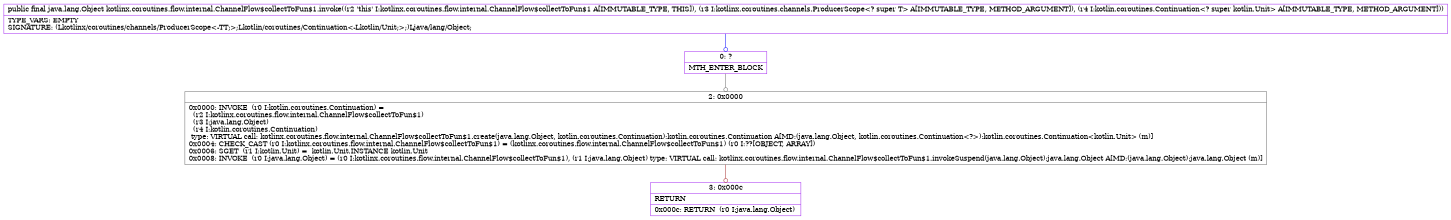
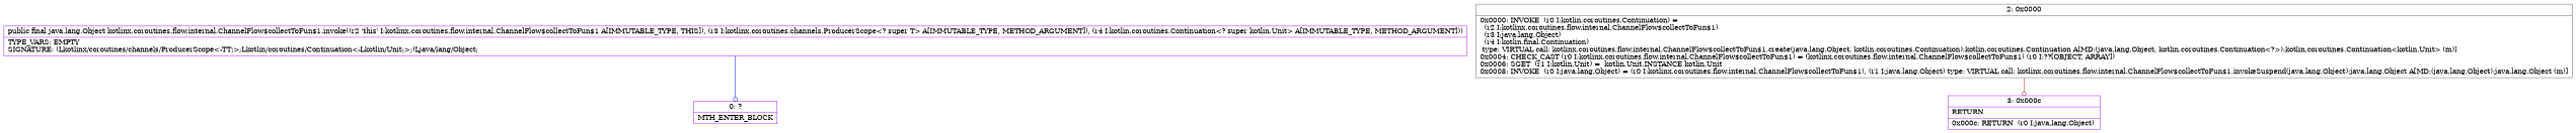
  digraph {
    node [color=purple shape=record]
    edge [arrowhead=odot]
    n1 [label="{0\:\ ?|MTH_ENTER_BLOCK\l}"]
-   n2 [color=gray40 label="{2\:\ 0x0000|0x0000: INVOKE  (r0 I:kotlin.coroutines.Continuation) = \l  (r2 I:kotlinx.coroutines.flow.internal.ChannelFlow$collectToFun$1)\l  (r3 I:java.lang.Object)\l  (r4 I:kotlin.coroutines.Continuation)\l type: VIRTUAL call: kotlinx.coroutines.flow.internal.ChannelFlow$collectToFun$1.create(java.lang.Object, kotlin.coroutines.Continuation):kotlin.coroutines.Continuation A[MD:(java.lang.Object, kotlin.coroutines.Continuation\<?\>):kotlin.coroutines.Continuation\<kotlin.Unit\> (m)]\l0x0004: CHECK_CAST (r0 I:kotlinx.coroutines.flow.internal.ChannelFlow$collectToFun$1) = (kotlinx.coroutines.flow.internal.ChannelFlow$collectToFun$1) (r0 I:??[OBJECT, ARRAY]) \l0x0006: SGET  (r1 I:kotlin.Unit) =  kotlin.Unit.INSTANCE kotlin.Unit \l0x0008: INVOKE  (r0 I:java.lang.Object) = (r0 I:kotlinx.coroutines.flow.internal.ChannelFlow$collectToFun$1), (r1 I:java.lang.Object) type: VIRTUAL call: kotlinx.coroutines.flow.internal.ChannelFlow$collectToFun$1.invokeSuspend(java.lang.Object):java.lang.Object A[MD:(java.lang.Object):java.lang.Object (m)]\l}"]
+   n2 [color=gray40 label="{2\:\ 0x0000|0x0000: INVOKE  (r0 I:kotlin.coroutines.Continuation) = \l  (r2 I:kotlinx.coroutines.flow.internal.ChannelFlow$collectToFun$1)\l  (r3 I:java.lang.Object)\l  (r4 I:kotlin.final.Continuation)\l type: VIRTUAL call: kotlinx.coroutines.flow.internal.ChannelFlow$collectToFun$1.create(java.lang.Object, kotlin.coroutines.Continuation):kotlin.coroutines.Continuation A[MD:(java.lang.Object, kotlin.coroutines.Continuation\<?\>):kotlin.coroutines.Continuation\<kotlin.Unit\> (m)]\l0x0004: CHECK_CAST (r0 I:kotlinx.coroutines.flow.internal.ChannelFlow$collectToFun$1) = (kotlinx.coroutines.flow.internal.ChannelFlow$collectToFun$1) (r0 I:??[OBJECT, ARRAY]) \l0x0006: SGET  (r1 I:kotlin.Unit) =  kotlin.Unit.INSTANCE kotlin.Unit \l0x0008: INVOKE  (r0 I:java.lang.Object) = (r0 I:kotlinx.coroutines.flow.internal.ChannelFlow$collectToFun$1), (r1 I:java.lang.Object) type: VIRTUAL call: kotlinx.coroutines.flow.internal.ChannelFlow$collectToFun$1.invokeSuspend(java.lang.Object):java.lang.Object A[MD:(java.lang.Object):java.lang.Object (m)]\l}"]
    n3 [label="{3\:\ 0x000c|RETURN\l|0x000c: RETURN  (r0 I:java.lang.Object) \l}"]
    n4 [label="{public final java.lang.Object kotlinx.coroutines.flow.internal.ChannelFlow$collectToFun$1.invoke((r2 'this' I:kotlinx.coroutines.flow.internal.ChannelFlow$collectToFun$1 A[IMMUTABLE_TYPE, THIS]), (r3 I:kotlinx.coroutines.channels.ProducerScope\<? super T\> A[IMMUTABLE_TYPE, METHOD_ARGUMENT]), (r4 I:kotlin.coroutines.Continuation\<? super kotlin.Unit\> A[IMMUTABLE_TYPE, METHOD_ARGUMENT]))  | TYPE_VARS: EMPTY\lSIGNATURE: (Lkotlinx\/coroutines\/channels\/ProducerScope\<\-TT;\>;Lkotlin\/coroutines\/Continuation\<\-Lkotlin\/Unit;\>;)Ljava\/lang\/Object;\l}"]
-   n1 -> n2 [color=gray40]
    n2 -> n3 [color=brown]
    n4 -> n1 [color=blue]
  }
